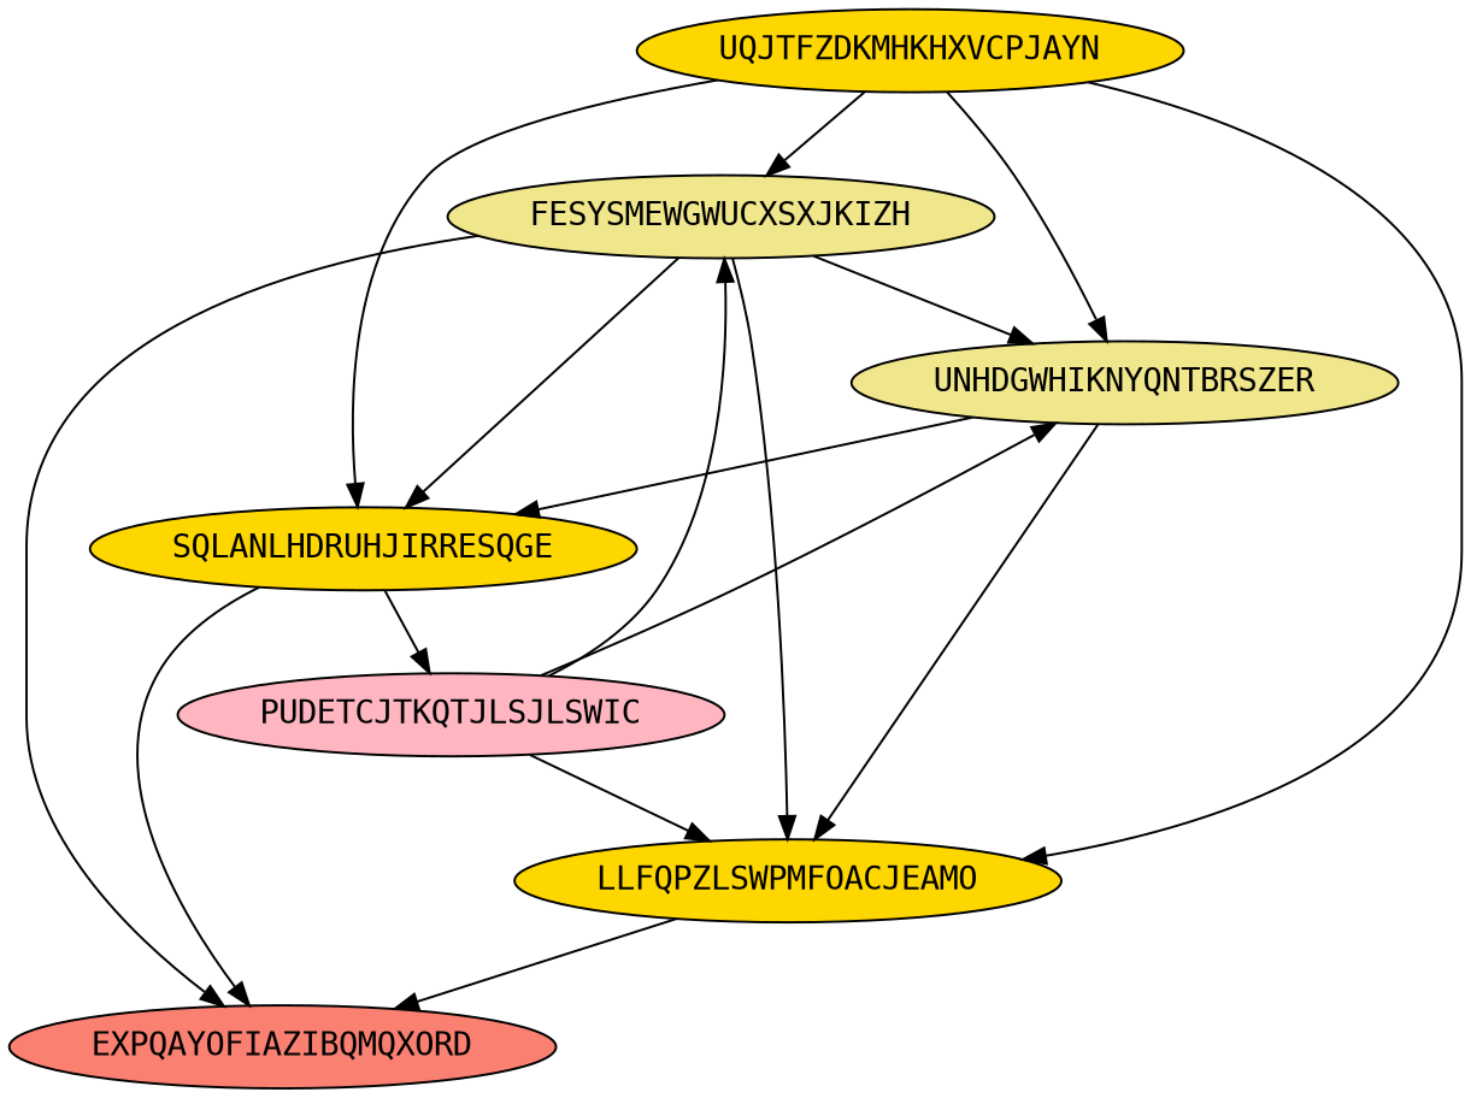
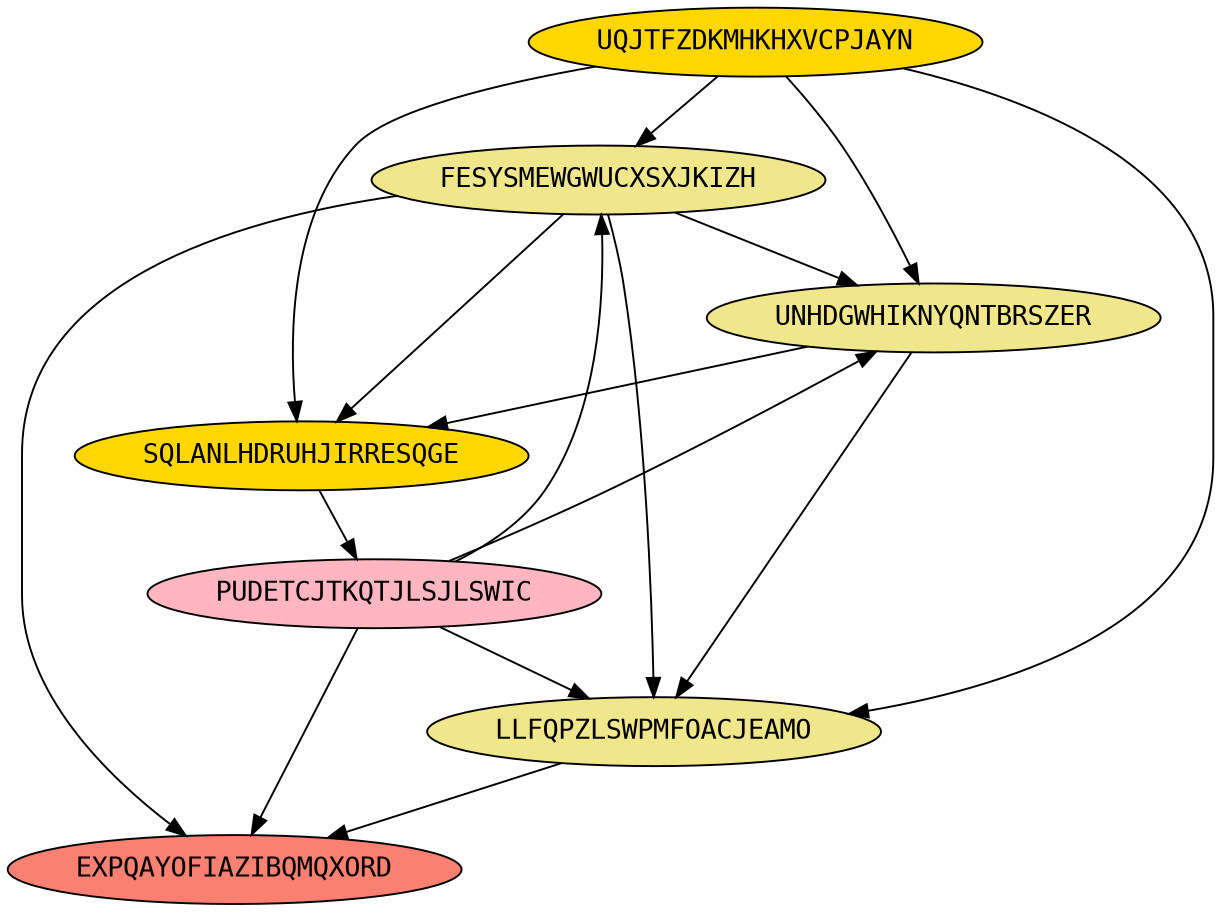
  digraph {
    fontname="DejaVu Sans Mono"
    node [Processor=1 Start=0 Weight=19 fillcolor=gold fontname="DejaVu Sans Mono" style=filled]
    edge [Weight=17 fontname="DejaVu Sans Mono"]
    UQJTFZDKMHKHXVCPJAYN [Weight=18]
    FESYSMEWGWUCXSXJKIZH [Start=28 fillcolor=khaki]
    UNHDGWHIKNYQNTBRSZER [Start=47 fillcolor=khaki]
    SQLANLHDRUHJIRRESQGE [Start=66 Weight=14]
-   LLFQPZLSWPMFOACJEAMO [Start=80]
+   LLFQPZLSWPMFOACJEAMO [Start=80 fillcolor=khaki]
    EXPQAYOFIAZIBQMQXORD [Start=99 Weight=18 fillcolor=salmon]
    PUDETCJTKQTJLSJLSWIC [Processor=2 Weight=15 fillcolor=lightpink]
    UQJTFZDKMHKHXVCPJAYN -> FESYSMEWGWUCXSXJKIZH
    UQJTFZDKMHKHXVCPJAYN -> UNHDGWHIKNYQNTBRSZER
    UQJTFZDKMHKHXVCPJAYN -> SQLANLHDRUHJIRRESQGE [Weight=12]
    UQJTFZDKMHKHXVCPJAYN -> LLFQPZLSWPMFOACJEAMO [Weight=13]
    FESYSMEWGWUCXSXJKIZH -> UNHDGWHIKNYQNTBRSZER [Weight=14]
    FESYSMEWGWUCXSXJKIZH -> SQLANLHDRUHJIRRESQGE [Weight=13]
    FESYSMEWGWUCXSXJKIZH -> LLFQPZLSWPMFOACJEAMO [Weight=20]
    FESYSMEWGWUCXSXJKIZH -> EXPQAYOFIAZIBQMQXORD
    UNHDGWHIKNYQNTBRSZER -> SQLANLHDRUHJIRRESQGE [Weight=10]
    UNHDGWHIKNYQNTBRSZER -> LLFQPZLSWPMFOACJEAMO [Weight=10]
    SQLANLHDRUHJIRRESQGE -> PUDETCJTKQTJLSJLSWIC [Weight=12]
    LLFQPZLSWPMFOACJEAMO -> EXPQAYOFIAZIBQMQXORD [Weight=10]
    PUDETCJTKQTJLSJLSWIC -> FESYSMEWGWUCXSXJKIZH [Weight=13]
    PUDETCJTKQTJLSJLSWIC -> UNHDGWHIKNYQNTBRSZER [Weight=13]
    PUDETCJTKQTJLSJLSWIC -> LLFQPZLSWPMFOACJEAMO
-   SQLANLHDRUHJIRRESQGE -> EXPQAYOFIAZIBQMQXORD [Weight=20]
+   PUDETCJTKQTJLSJLSWIC -> EXPQAYOFIAZIBQMQXORD [Weight=20]
  }
